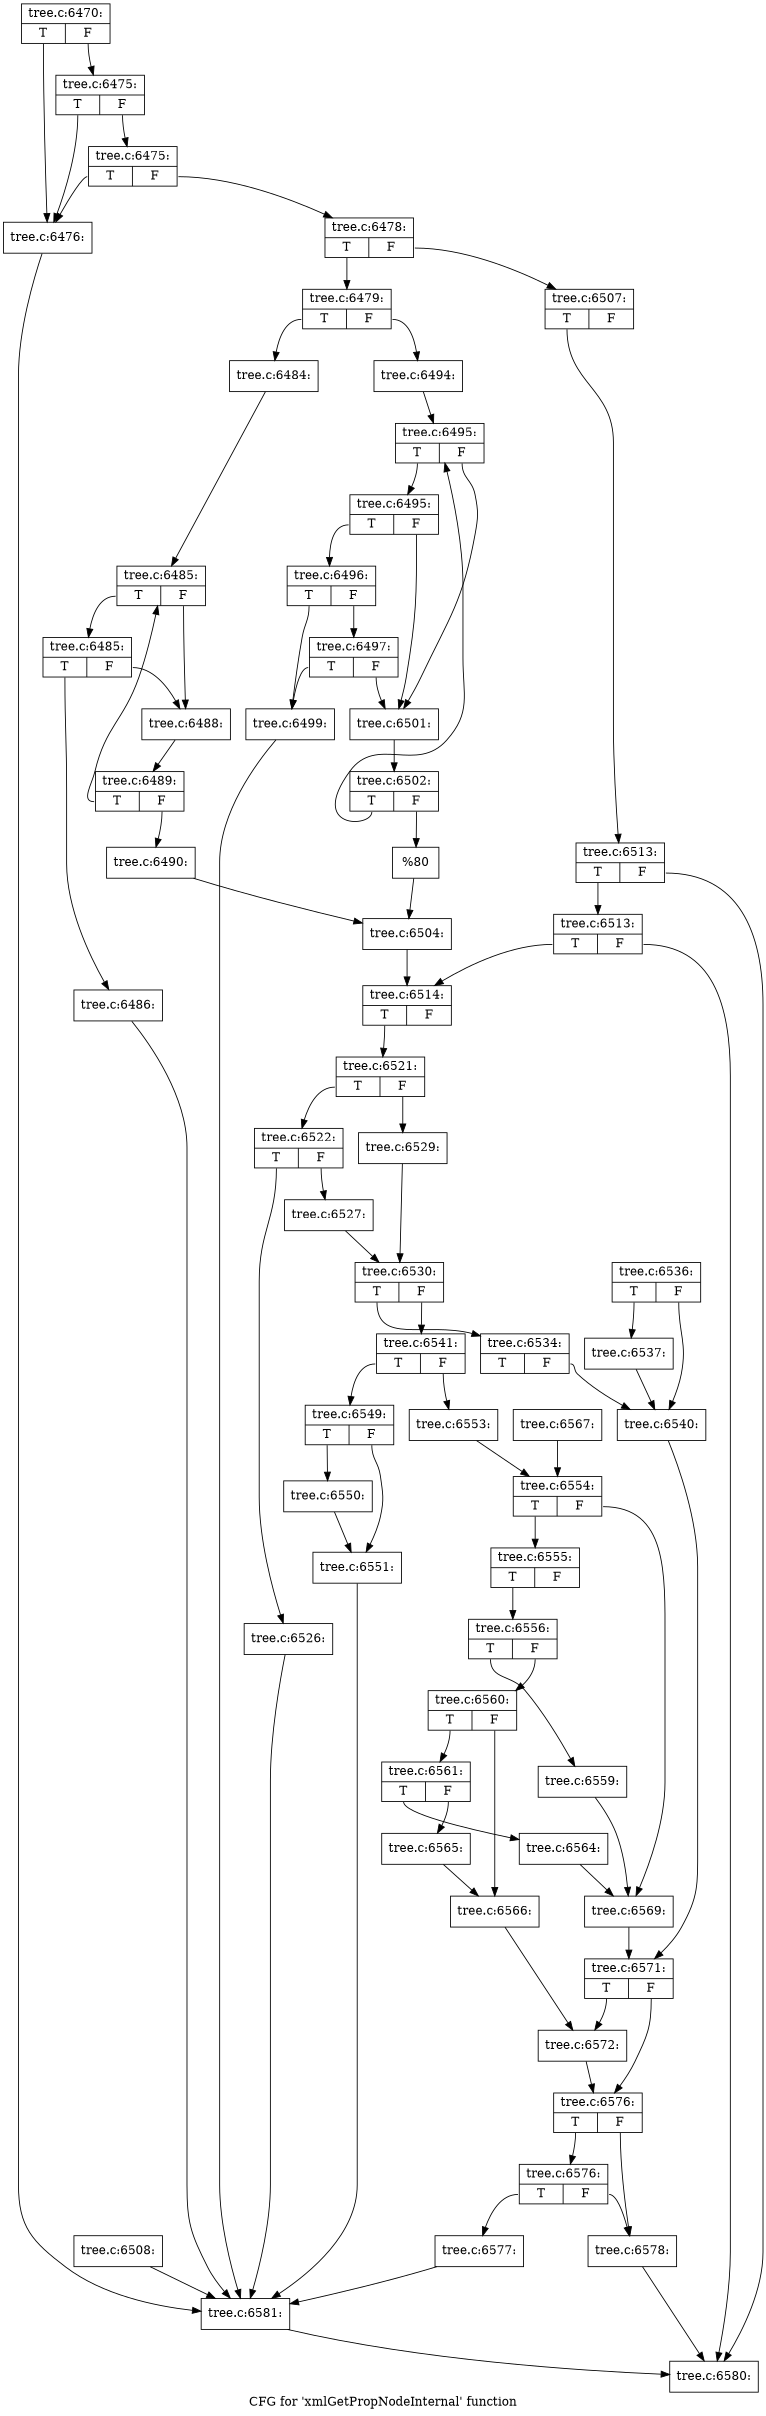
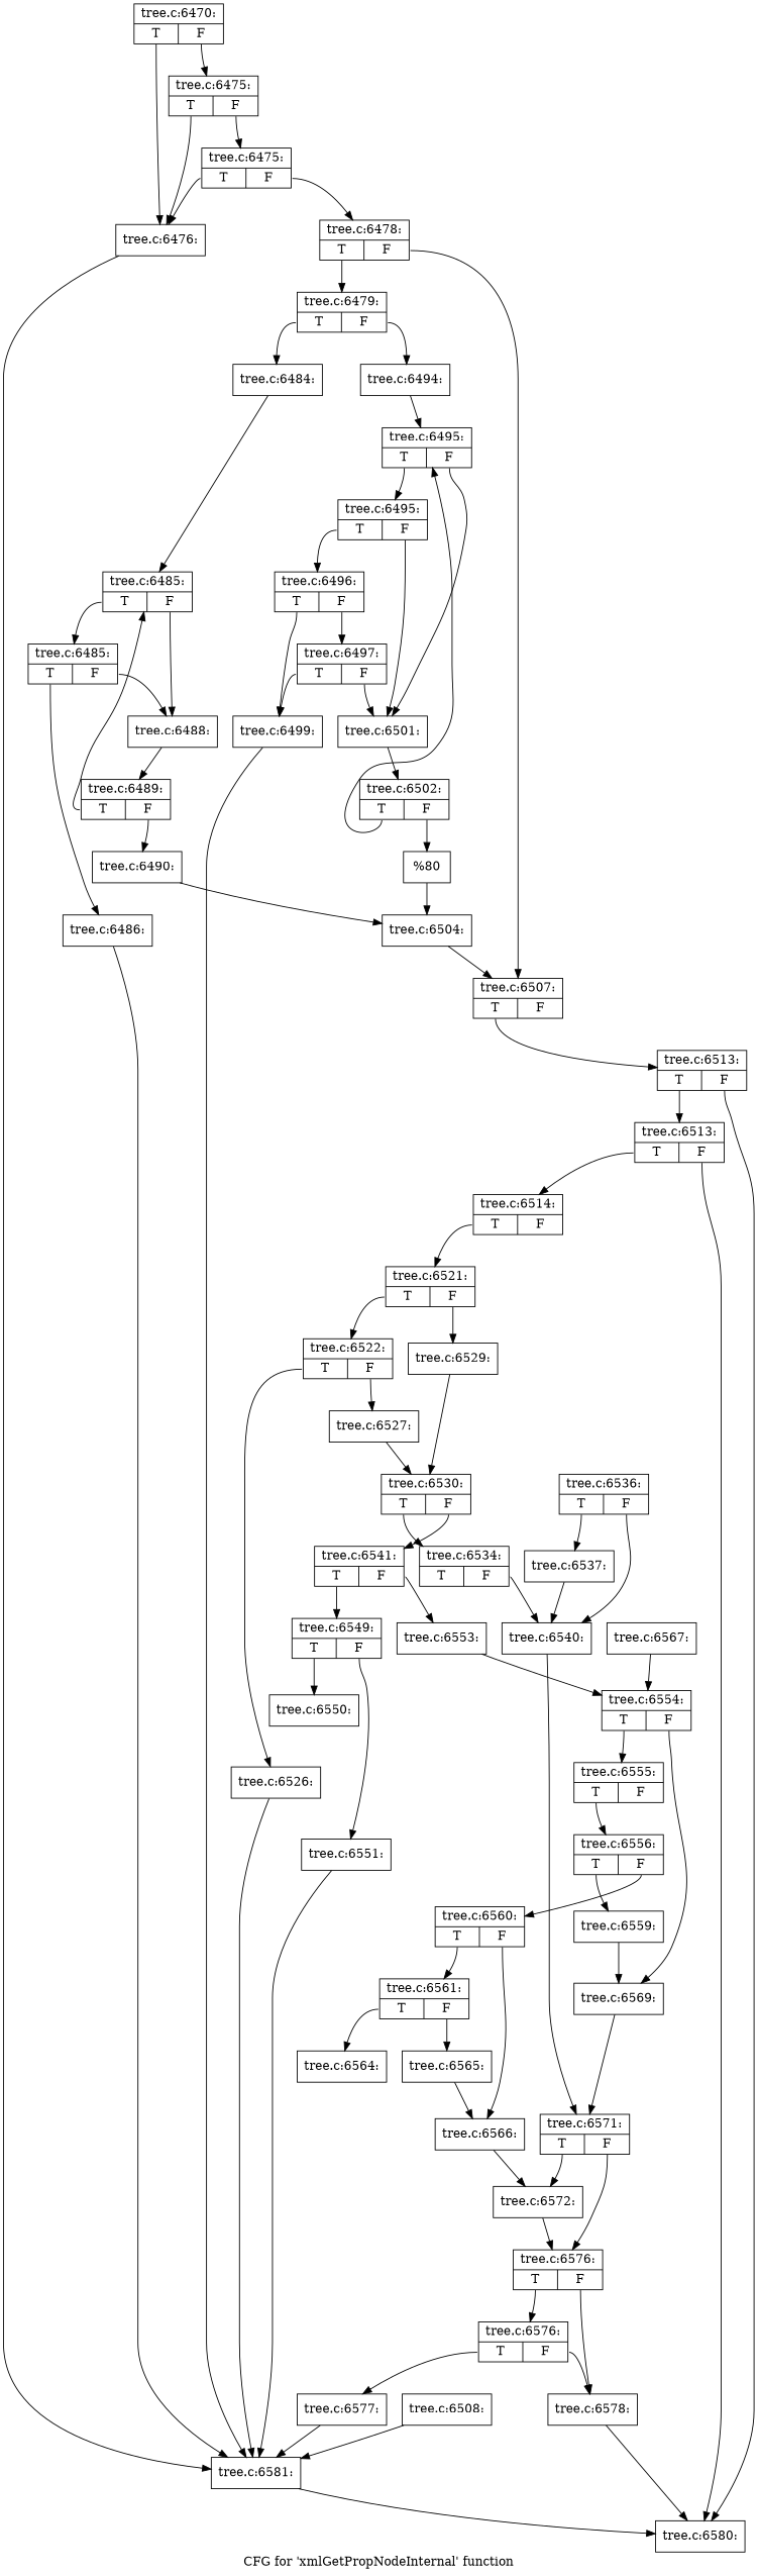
  digraph {
    label="CFG for 'xmlGetPropNodeInternal' function"
    node [shape=record]
    edge [tailport=s0]
    n1 [label="{tree.c:6470:|{<s0>T|<s1>F}}"]
    n2 [label="{tree.c:6476:}"]
    n3 [label="{tree.c:6475:|{<s0>T|<s1>F}}"]
    n4 [label="{tree.c:6581:}"]
    n5 [label="{tree.c:6475:|{<s0>T|<s1>F}}"]
    n6 [label="{tree.c:6580:}"]
    n7 [label="{tree.c:6478:|{<s0>T|<s1>F}}"]
    n8 [label="{tree.c:6479:|{<s0>T|<s1>F}}"]
    n9 [label="{tree.c:6507:|{<s0>T|<s1>F}}"]
    n10 [label="{tree.c:6484:}"]
    n11 [label="{tree.c:6494:}"]
    n12 [label="{tree.c:6513:|{<s0>T|<s1>F}}"]
    n13 [label="{tree.c:6485:|{<s0>T|<s1>F}}"]
    n14 [label="{tree.c:6495:|{<s0>T|<s1>F}}"]
    n15 [label="{tree.c:6513:|{<s0>T|<s1>F}}"]
    n16 [label="{tree.c:6508:}"]
    n17 [label="{tree.c:6485:|{<s0>T|<s1>F}}"]
    n18 [label="{tree.c:6488:}"]
    n19 [label="{tree.c:6495:|{<s0>T|<s1>F}}"]
    n20 [label="{tree.c:6501:}"]
    n21 [label="{tree.c:6486:}"]
    n22 [label="{tree.c:6489:|{<s0>T|<s1>F}}"]
    n23 [label="{tree.c:6490:}"]
    n24 [label="{tree.c:6504:}"]
    n25 [label="{tree.c:6496:|{<s0>T|<s1>F}}"]
    n26 [label="{tree.c:6502:|{<s0>T|<s1>F}}"]
    n27 [label="{tree.c:6499:}"]
    n28 [label="{tree.c:6497:|{<s0>T|<s1>F}}"]
    n29 [label="{%80}"]
    n30 [label="{tree.c:6514:|{<s0>T|<s1>F}}"]
    n31 [label="{tree.c:6521:|{<s0>T|<s1>F}}"]
    n32 [label="{tree.c:6529:}"]
    n33 [label="{tree.c:6522:|{<s0>T|<s1>F}}"]
    n34 [label="{tree.c:6530:|{<s0>T|<s1>F}}"]
    n35 [label="{tree.c:6526:}"]
    n36 [label="{tree.c:6527:}"]
    n37 [label="{tree.c:6534:|{<s0>T|<s1>F}}"]
    n38 [label="{tree.c:6541:|{<s0>T|<s1>F}}"]
    n39 [label="{tree.c:6540:}"]
    n40 [label="{tree.c:6549:|{<s0>T|<s1>F}}"]
    n41 [label="{tree.c:6553:}"]
    n42 [label="{tree.c:6536:|{<s0>T|<s1>F}}"]
    n43 [label="{tree.c:6537:}"]
    n44 [label="{tree.c:6571:|{<s0>T|<s1>F}}"]
    n45 [label="{tree.c:6550:}"]
    n46 [label="{tree.c:6551:}"]
    n47 [label="{tree.c:6554:|{<s0>T|<s1>F}}"]
    n48 [label="{tree.c:6572:}"]
    n49 [label="{tree.c:6576:|{<s0>T|<s1>F}}"]
    n50 [label="{tree.c:6576:|{<s0>T|<s1>F}}"]
    n51 [label="{tree.c:6578:}"]
    n52 [label="{tree.c:6555:|{<s0>T|<s1>F}}"]
    n53 [label="{tree.c:6569:}"]
    n54 [label="{tree.c:6556:|{<s0>T|<s1>F}}"]
    n55 [label="{tree.c:6559:}"]
    n56 [label="{tree.c:6560:|{<s0>T|<s1>F}}"]
    n57 [label="{tree.c:6567:}"]
    n58 [label="{tree.c:6561:|{<s0>T|<s1>F}}"]
    n59 [label="{tree.c:6566:}"]
    n60 [label="{tree.c:6564:}"]
    n61 [label="{tree.c:6565:}"]
    n62 [label="{tree.c:6577:}"]
    n1 -> n2
    n1 -> n3 [tailport=s1]
    n2 -> n4
    n3 -> n2
    n3 -> n5 [tailport=s1]
    n4 -> n6
    n5 -> n2
    n5 -> n7 [tailport=s1]
    n7 -> n8
    n7 -> n9 [tailport=s1]
    n8 -> n10
    n8 -> n11 [tailport=s1]
    n9 -> n12
    n10 -> n13
    n11 -> n14
    n12 -> n6 [tailport=s1]
    n12 -> n15
    n13 -> n17
    n13 -> n18 [tailport=s1]
    n14 -> n19
    n14 -> n20 [tailport=s1]
    n15 -> n6 [tailport=s1]
    n15 -> n30
    n16 -> n4
    n17 -> n18 [tailport=s1]
    n17 -> n21
    n18 -> n22
    n19 -> n20 [tailport=s1]
    n19 -> n25
    n20 -> n26
    n21 -> n4
    n22 -> n13
    n22 -> n23 [tailport=s1]
    n23 -> n24
-   n24 -> n30
+   n24 -> n9
    n25 -> n27
    n25 -> n28 [tailport=s1]
    n26 -> n14
    n26 -> n29 [tailport=s1]
    n27 -> n4
    n28 -> n20 [tailport=s1]
    n28 -> n27
    n29 -> n24
    n30 -> n31
    n31 -> n32 [tailport=s1]
    n31 -> n33
    n32 -> n34
    n33 -> n35
    n33 -> n36 [tailport=s1]
    n34 -> n37
    n34 -> n38 [tailport=s1]
    n35 -> n4
    n36 -> n34
    n37 -> n39 [tailport=s1]
    n38 -> n40
    n38 -> n41 [tailport=s1]
    n39 -> n44
    n40 -> n45
    n40 -> n46 [tailport=s1]
    n41 -> n47
    n42 -> n39 [tailport=s1]
    n42 -> n43
    n43 -> n39
    n44 -> n48
    n44 -> n49 [tailport=s1]
-   n45 -> n46
    n46 -> n4
    n47 -> n52
    n47 -> n53 [tailport=s1]
    n48 -> n49
    n49 -> n50
    n49 -> n51 [tailport=s1]
    n50 -> n51 [tailport=s1]
    n50 -> n62
    n51 -> n6
    n52 -> n54
    n53 -> n44
    n54 -> n55
    n54 -> n56 [tailport=s1]
    n55 -> n53
    n56 -> n58
    n56 -> n59 [tailport=s1]
    n57 -> n47
    n58 -> n60
    n58 -> n61 [tailport=s1]
    n59 -> n48
-   n60 -> n53
    n61 -> n59
    n62 -> n4
  }
